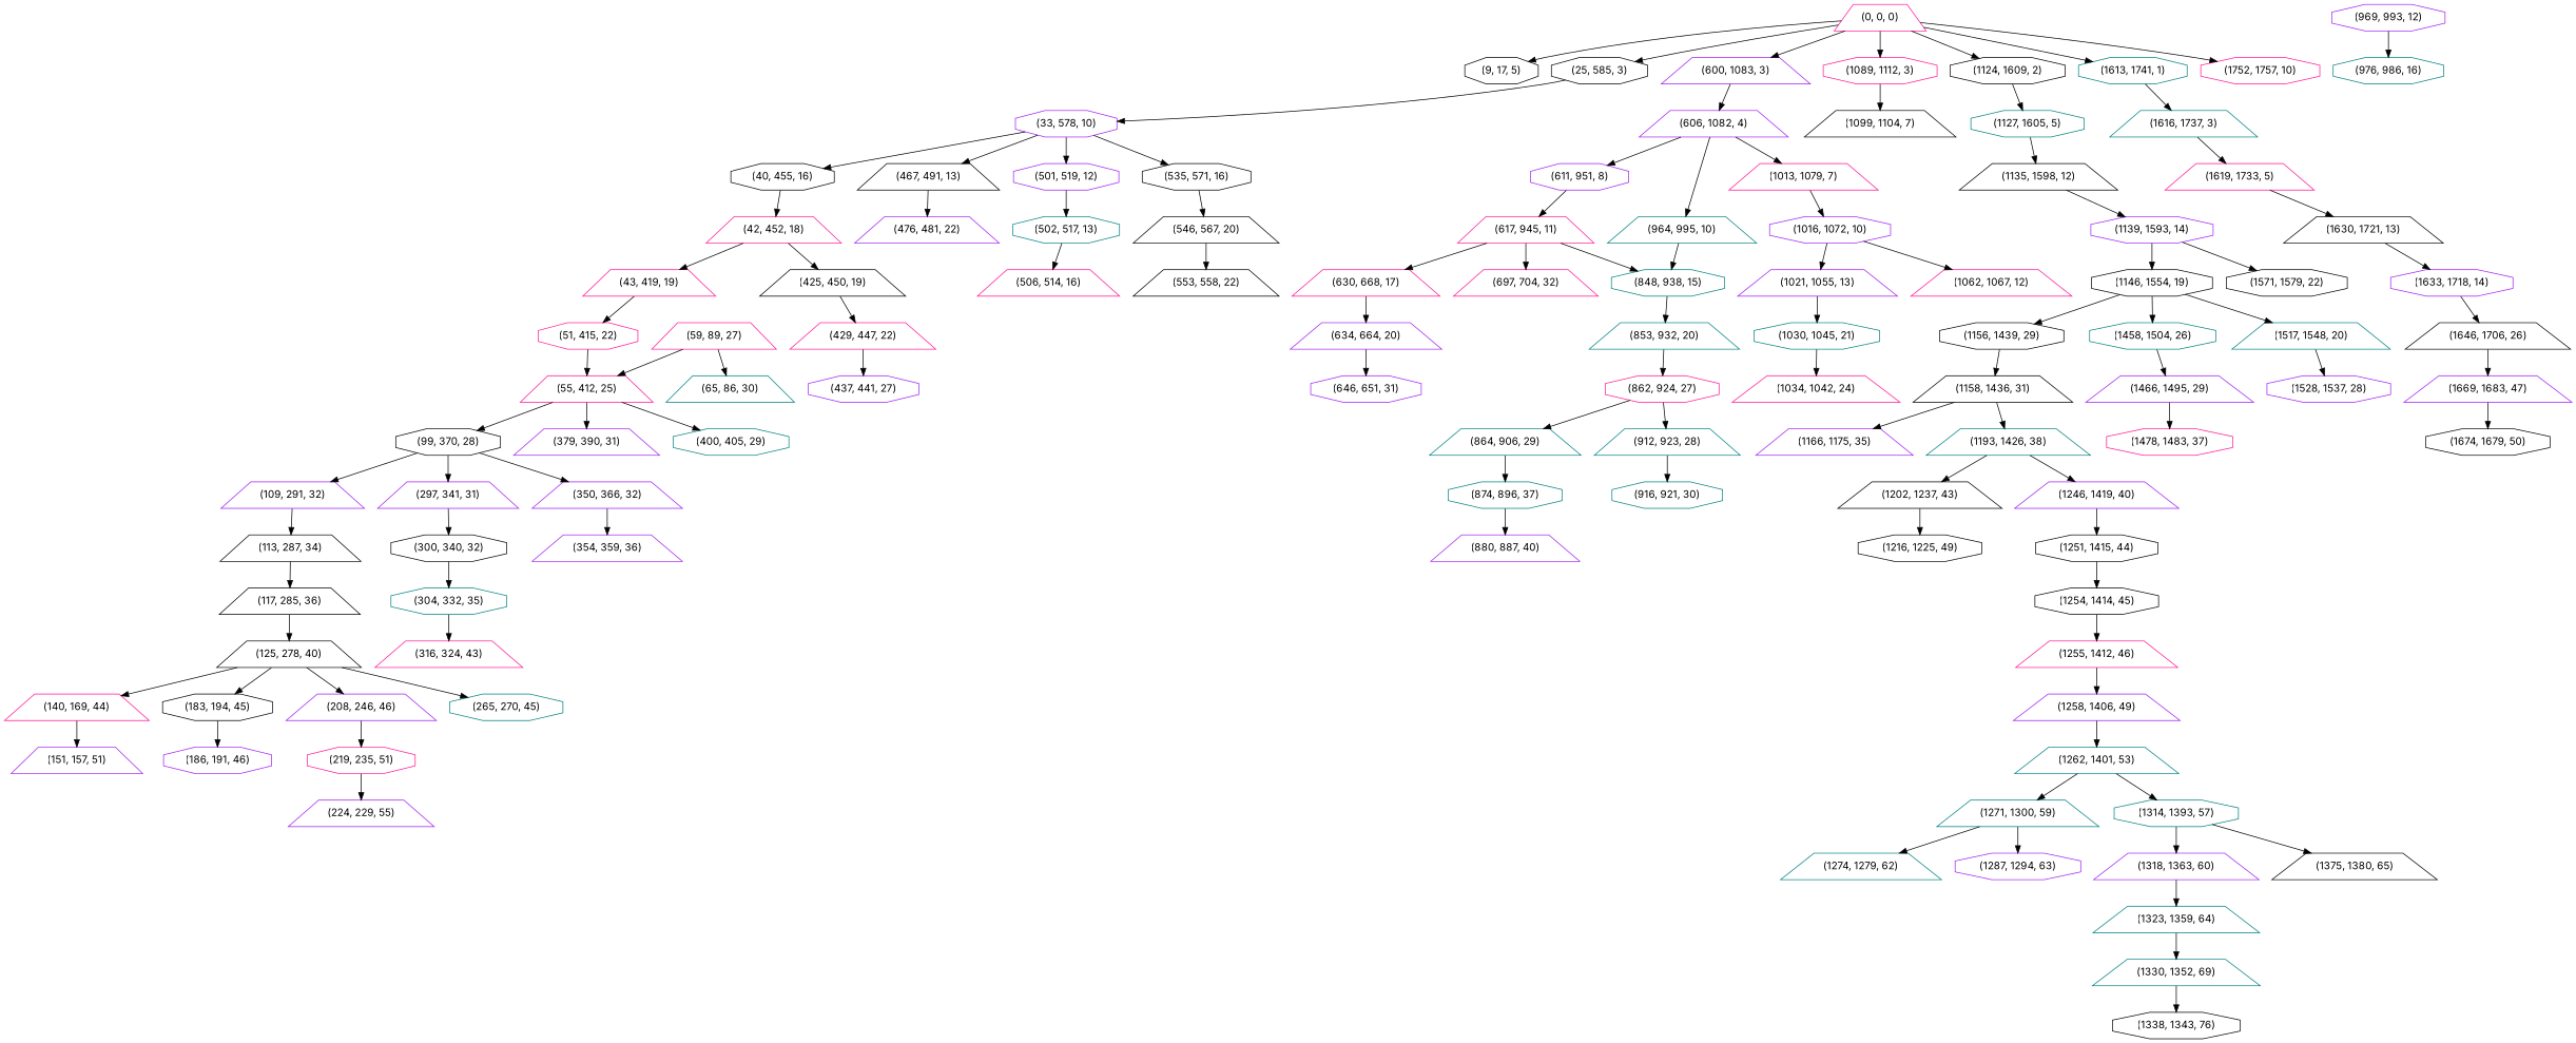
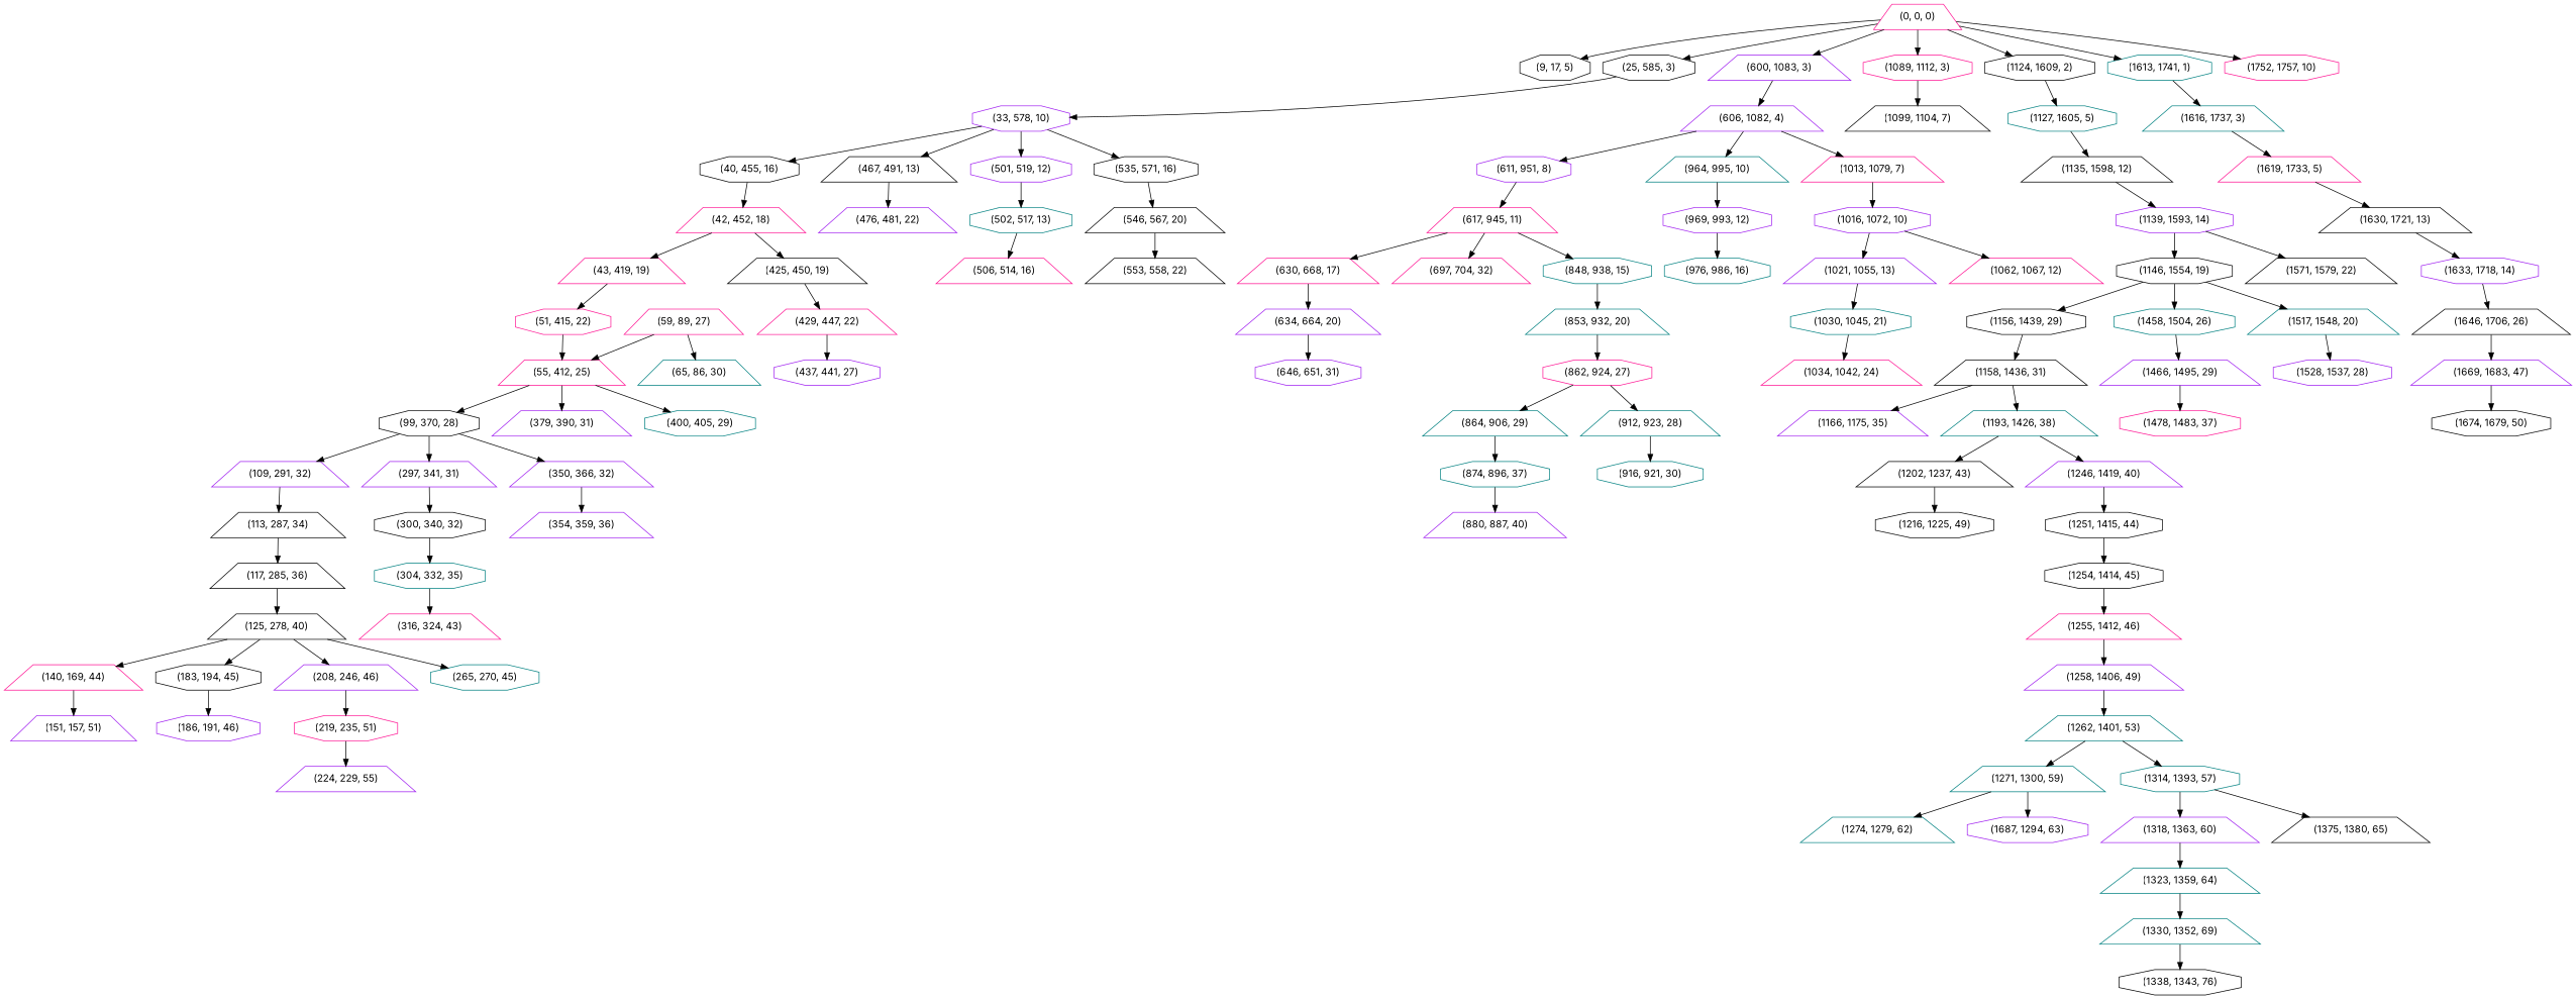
  digraph {
    fontname=Inter
    node [color=purple fontname=Inter shape=trapezium]
    edge [fontname=Inter]
    "(0, 0, 0)" [color=deeppink]
    "(9, 17, 5)" [color=black shape=octagon]
    "(25, 585, 3)" [color=black shape=octagon]
    "(600, 1083, 3)"
    "(1089, 1112, 3)" [color=deeppink shape=octagon]
    "(1124, 1609, 2)" [color=black shape=octagon]
    "(1613, 1741, 1)" [color=teal shape=octagon]
    "(1752, 1757, 10)" [color=deeppink shape=octagon]
    "(33, 578, 10)" [shape=octagon]
    "(606, 1082, 4)"
    "(1099, 1104, 7)" [color=black]
    "(1127, 1605, 5)" [color=teal shape=octagon]
    "(1616, 1737, 3)" [color=teal]
    "(40, 455, 16)" [color=black shape=octagon]
    "(467, 491, 13)" [color=black]
    "(501, 519, 12)" [shape=octagon]
    "(535, 571, 16)" [color=black shape=octagon]
    "(42, 452, 18)" [color=deeppink]
    "(476, 481, 22)"
    "(502, 517, 13)" [color=teal shape=octagon]
    "(546, 567, 20)" [color=black]
    "(43, 419, 19)" [color=deeppink]
    "(425, 450, 19)" [color=black]
    "(51, 415, 22)" [color=deeppink shape=octagon]
    "(429, 447, 22)" [color=deeppink]
    "(55, 412, 25)" [color=deeppink]
    "(99, 370, 28)" [color=black shape=octagon]
    "(379, 390, 31)"
    "(400, 405, 29)" [color=teal shape=octagon]
    "(59, 89, 27)" [color=deeppink]
    "(65, 86, 30)" [color=teal]
    "(109, 291, 32)"
    "(297, 341, 31)"
    "(350, 366, 32)"
    "(113, 287, 34)" [color=black]
    "(300, 340, 32)" [color=black shape=octagon]
    "(354, 359, 36)"
    "(117, 285, 36)" [color=black]
    "(125, 278, 40)" [color=black]
    "(140, 169, 44)" [color=deeppink]
    "(183, 194, 45)" [color=black shape=octagon]
    "(208, 246, 46)"
    "(265, 270, 45)" [color=teal shape=octagon]
    "(151, 157, 51)"
    "(186, 191, 46)" [shape=octagon]
    "(219, 235, 51)" [color=deeppink shape=octagon]
    "(224, 229, 55)"
    "(304, 332, 35)" [color=teal shape=octagon]
    "(316, 324, 43)" [color=deeppink]
    "(437, 441, 27)" [shape=octagon]
    "(506, 514, 16)" [color=deeppink]
    "(553, 558, 22)" [color=black]
    "(611, 951, 8)" [shape=octagon]
    "(964, 995, 10)" [color=teal]
    "(1013, 1079, 7)" [color=deeppink]
    "(617, 945, 11)" [color=deeppink]
    "(969, 993, 12)" [shape=octagon]
    "(1016, 1072, 10)" [shape=octagon]
    "(630, 668, 17)" [color=deeppink]
    "(697, 704, 32)" [color=deeppink]
    "(848, 938, 15)" [color=teal shape=octagon]
    "(634, 664, 20)"
    "(853, 932, 20)" [color=teal]
    "(646, 651, 31)" [shape=octagon]
    "(862, 924, 27)" [color=deeppink shape=octagon]
    "(864, 906, 29)" [color=teal]
    "(912, 923, 28)" [color=teal]
    "(874, 896, 37)" [color=teal shape=octagon]
    "(916, 921, 30)" [color=teal shape=octagon]
    "(880, 887, 40)"
    "(976, 986, 16)" [color=teal shape=octagon]
    "(1021, 1055, 13)"
    "(1062, 1067, 12)" [color=deeppink]
    "(1030, 1045, 21)" [color=teal shape=octagon]
    "(1034, 1042, 24)" [color=deeppink]
    "(1135, 1598, 12)" [color=black]
    "(1139, 1593, 14)" [shape=octagon]
    "(1146, 1554, 19)" [color=black shape=octagon]
-   "(1571, 1579, 22)" [color=black shape=octagon]
+   "(1571, 1579, 22)" [color=black]
    "(1156, 1439, 29)" [color=black shape=octagon]
    "(1458, 1504, 26)" [color=teal shape=octagon]
    "(1517, 1548, 20)" [color=teal]
    "(1158, 1436, 31)" [color=black]
    "(1466, 1495, 29)"
    "(1528, 1537, 28)" [shape=octagon]
    "(1166, 1175, 35)"
    "(1193, 1426, 38)" [color=teal]
    "(1202, 1237, 43)" [color=black]
    "(1246, 1419, 40)"
    "(1216, 1225, 49)" [color=black shape=octagon]
    "(1251, 1415, 44)" [color=black shape=octagon]
    "(1254, 1414, 45)" [color=black shape=octagon]
    "(1255, 1412, 46)" [color=deeppink]
    "(1258, 1406, 49)"
    "(1262, 1401, 53)" [color=teal]
    "(1271, 1300, 59)" [color=teal]
    "(1314, 1393, 57)" [color=teal shape=octagon]
    "(1274, 1279, 62)" [color=teal]
-   "(1287, 1294, 63)" [shape=octagon]
+   "(1287, 1294, 63)" [shape=octagon label="(1687, 1294, 63)"]
    "(1318, 1363, 60)"
    "(1375, 1380, 65)" [color=black]
    "(1323, 1359, 64)" [color=teal]
    "(1330, 1352, 69)" [color=teal]
    "(1338, 1343, 76)" [color=black shape=octagon]
    "(1478, 1483, 37)" [color=deeppink shape=octagon]
    "(1619, 1733, 5)" [color=deeppink]
    "(1630, 1721, 13)" [color=black]
    "(1633, 1718, 14)" [shape=octagon]
    "(1646, 1706, 26)" [color=black]
    "(1669, 1683, 47)"
    "(1674, 1679, 50)" [color=black shape=octagon]
    "(0, 0, 0)" -> "(9, 17, 5)"
    "(0, 0, 0)" -> "(25, 585, 3)"
    "(0, 0, 0)" -> "(600, 1083, 3)"
    "(0, 0, 0)" -> "(1089, 1112, 3)"
    "(0, 0, 0)" -> "(1124, 1609, 2)"
    "(0, 0, 0)" -> "(1613, 1741, 1)"
    "(0, 0, 0)" -> "(1752, 1757, 10)"
    "(25, 585, 3)" -> "(33, 578, 10)"
    "(600, 1083, 3)" -> "(606, 1082, 4)"
    "(1089, 1112, 3)" -> "(1099, 1104, 7)"
    "(1124, 1609, 2)" -> "(1127, 1605, 5)"
    "(1613, 1741, 1)" -> "(1616, 1737, 3)"
    "(33, 578, 10)" -> "(40, 455, 16)"
    "(33, 578, 10)" -> "(467, 491, 13)"
    "(33, 578, 10)" -> "(501, 519, 12)"
    "(33, 578, 10)" -> "(535, 571, 16)"
    "(606, 1082, 4)" -> "(611, 951, 8)"
    "(606, 1082, 4)" -> "(964, 995, 10)"
    "(606, 1082, 4)" -> "(1013, 1079, 7)"
    "(1127, 1605, 5)" -> "(1135, 1598, 12)"
    "(1616, 1737, 3)" -> "(1619, 1733, 5)"
    "(40, 455, 16)" -> "(42, 452, 18)"
    "(467, 491, 13)" -> "(476, 481, 22)"
    "(501, 519, 12)" -> "(502, 517, 13)"
    "(535, 571, 16)" -> "(546, 567, 20)"
    "(42, 452, 18)" -> "(43, 419, 19)"
    "(42, 452, 18)" -> "(425, 450, 19)"
    "(502, 517, 13)" -> "(506, 514, 16)"
    "(546, 567, 20)" -> "(553, 558, 22)"
    "(43, 419, 19)" -> "(51, 415, 22)"
    "(425, 450, 19)" -> "(429, 447, 22)"
    "(51, 415, 22)" -> "(55, 412, 25)"
    "(429, 447, 22)" -> "(437, 441, 27)"
    "(55, 412, 25)" -> "(99, 370, 28)"
    "(55, 412, 25)" -> "(379, 390, 31)"
    "(55, 412, 25)" -> "(400, 405, 29)"
    "(99, 370, 28)" -> "(109, 291, 32)"
    "(99, 370, 28)" -> "(297, 341, 31)"
    "(99, 370, 28)" -> "(350, 366, 32)"
    "(59, 89, 27)" -> "(55, 412, 25)"
    "(59, 89, 27)" -> "(65, 86, 30)"
    "(109, 291, 32)" -> "(113, 287, 34)"
    "(297, 341, 31)" -> "(300, 340, 32)"
    "(350, 366, 32)" -> "(354, 359, 36)"
    "(113, 287, 34)" -> "(117, 285, 36)"
    "(300, 340, 32)" -> "(304, 332, 35)"
    "(117, 285, 36)" -> "(125, 278, 40)"
    "(125, 278, 40)" -> "(140, 169, 44)"
    "(125, 278, 40)" -> "(183, 194, 45)"
    "(125, 278, 40)" -> "(208, 246, 46)"
    "(125, 278, 40)" -> "(265, 270, 45)"
    "(140, 169, 44)" -> "(151, 157, 51)"
    "(183, 194, 45)" -> "(186, 191, 46)"
    "(208, 246, 46)" -> "(219, 235, 51)"
    "(219, 235, 51)" -> "(224, 229, 55)"
    "(304, 332, 35)" -> "(316, 324, 43)"
    "(611, 951, 8)" -> "(617, 945, 11)"
-   "(964, 995, 10)" -> "(848, 938, 15)"
+   "(964, 995, 10)" -> "(969, 993, 12)"
    "(1013, 1079, 7)" -> "(1016, 1072, 10)"
    "(617, 945, 11)" -> "(630, 668, 17)"
    "(617, 945, 11)" -> "(697, 704, 32)"
    "(617, 945, 11)" -> "(848, 938, 15)"
    "(969, 993, 12)" -> "(976, 986, 16)"
    "(1016, 1072, 10)" -> "(1021, 1055, 13)"
    "(1016, 1072, 10)" -> "(1062, 1067, 12)"
    "(630, 668, 17)" -> "(634, 664, 20)"
    "(848, 938, 15)" -> "(853, 932, 20)"
    "(634, 664, 20)" -> "(646, 651, 31)"
    "(853, 932, 20)" -> "(862, 924, 27)"
    "(862, 924, 27)" -> "(864, 906, 29)"
    "(862, 924, 27)" -> "(912, 923, 28)"
    "(864, 906, 29)" -> "(874, 896, 37)"
    "(912, 923, 28)" -> "(916, 921, 30)"
    "(874, 896, 37)" -> "(880, 887, 40)"
    "(1021, 1055, 13)" -> "(1030, 1045, 21)"
    "(1030, 1045, 21)" -> "(1034, 1042, 24)"
    "(1135, 1598, 12)" -> "(1139, 1593, 14)"
    "(1139, 1593, 14)" -> "(1146, 1554, 19)"
    "(1139, 1593, 14)" -> "(1571, 1579, 22)"
    "(1146, 1554, 19)" -> "(1156, 1439, 29)"
    "(1146, 1554, 19)" -> "(1458, 1504, 26)"
    "(1146, 1554, 19)" -> "(1517, 1548, 20)"
    "(1156, 1439, 29)" -> "(1158, 1436, 31)"
    "(1458, 1504, 26)" -> "(1466, 1495, 29)"
    "(1517, 1548, 20)" -> "(1528, 1537, 28)"
    "(1158, 1436, 31)" -> "(1166, 1175, 35)"
    "(1158, 1436, 31)" -> "(1193, 1426, 38)"
    "(1466, 1495, 29)" -> "(1478, 1483, 37)"
    "(1193, 1426, 38)" -> "(1202, 1237, 43)"
    "(1193, 1426, 38)" -> "(1246, 1419, 40)"
    "(1202, 1237, 43)" -> "(1216, 1225, 49)"
    "(1246, 1419, 40)" -> "(1251, 1415, 44)"
    "(1251, 1415, 44)" -> "(1254, 1414, 45)"
    "(1254, 1414, 45)" -> "(1255, 1412, 46)"
    "(1255, 1412, 46)" -> "(1258, 1406, 49)"
    "(1258, 1406, 49)" -> "(1262, 1401, 53)"
    "(1262, 1401, 53)" -> "(1271, 1300, 59)"
    "(1262, 1401, 53)" -> "(1314, 1393, 57)"
    "(1271, 1300, 59)" -> "(1274, 1279, 62)"
    "(1271, 1300, 59)" -> "(1287, 1294, 63)"
    "(1314, 1393, 57)" -> "(1318, 1363, 60)"
    "(1314, 1393, 57)" -> "(1375, 1380, 65)"
    "(1318, 1363, 60)" -> "(1323, 1359, 64)"
    "(1323, 1359, 64)" -> "(1330, 1352, 69)"
    "(1330, 1352, 69)" -> "(1338, 1343, 76)"
    "(1619, 1733, 5)" -> "(1630, 1721, 13)"
    "(1630, 1721, 13)" -> "(1633, 1718, 14)"
    "(1633, 1718, 14)" -> "(1646, 1706, 26)"
    "(1646, 1706, 26)" -> "(1669, 1683, 47)"
    "(1669, 1683, 47)" -> "(1674, 1679, 50)"
  }
